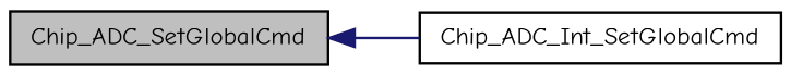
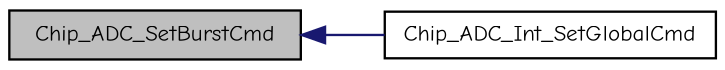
  digraph {
    rankdir=LR
    fontname="Comic Neue"
    node [color=black fontname="Comic Neue" fontsize=10 shape=record style=filled]
-   n1 [fillcolor=grey75 fontcolor=black height=0.2 label=Chip_ADC_SetGlobalCmd width=0.4]
+   n1 [fillcolor=grey75 fontcolor=black height=0.2 label=Chip_ADC_SetBurstCmd width=0.4]
    n2 [fillcolor=white height=0.2 label=Chip_ADC_Int_SetGlobalCmd width=0.4]
    n1 -> n2 [color=midnightblue dir=back fontname="Comic Neue" fontsize=10 labelfontname=FreeSans labelfontsize=10 style=solid]
  }
